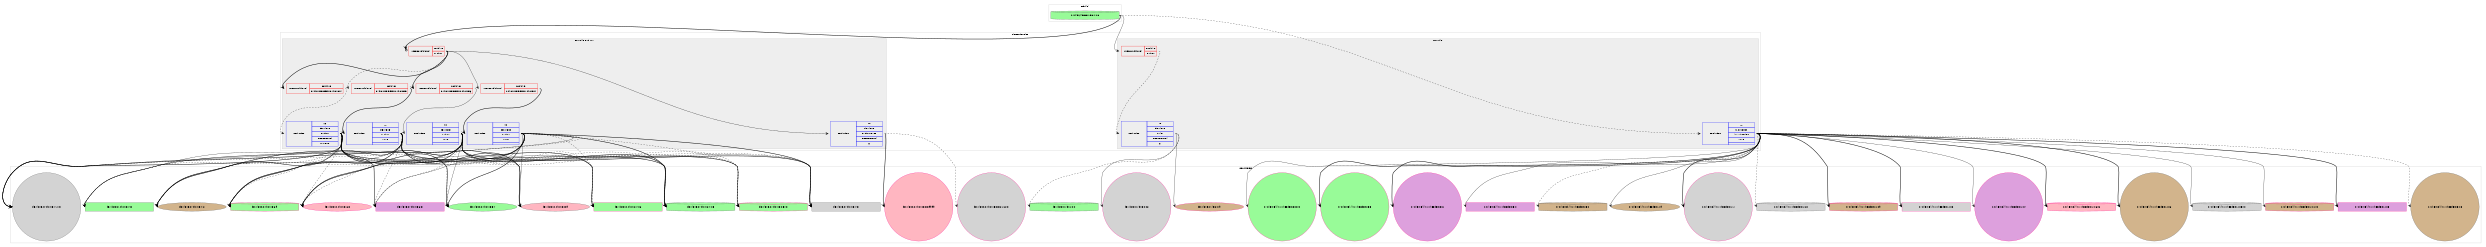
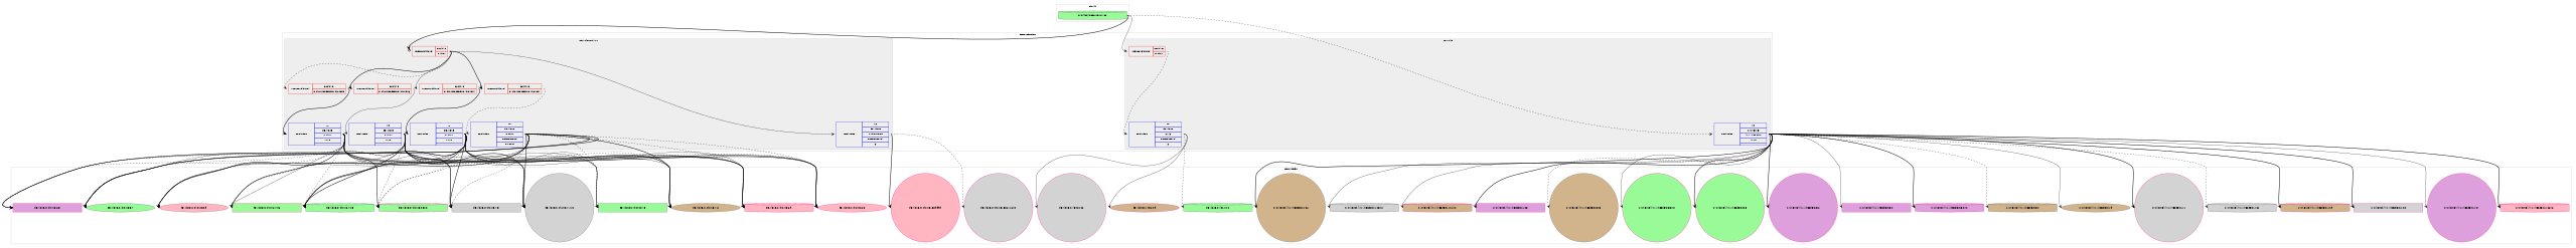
  digraph {
    compound=true
    concentrate=true
    fontname=Helvetica
    fontsize=10
    newrank=true
    rankdir=TB
    ranksep=1.5
    node [color=deeppink fontname=Helvetica fontsize=10 shape=none style=filled]
    edge [arrowhead=vee headport=w style=bold tailport=e weight=100]
    n1 [color=gray40 fillcolor=palegreen label="sys-libs/libcap-ng-0.7.10" shape=cylinder width=4]
    n2 [color=blue label=<<TABLE BORDER="0" CELLBORDER="1" CELLSPACING="0" CELLPADDING="4" WIDTH="220"><TR><TD ROWSPAN="6" CELLPADDING="30">pack_dep</TD></TR><TR><TD WIDTH="110">no</TD></TR><TR><TD>dev-lang</TD></TR><TR><TD>swig</TD></TR><TR><TD>greaterequal</TD></TR><TR><TD>2</TD></TR></TABLE>> style=""]
    n3 [color=red label=<<TABLE BORDER="0" CELLBORDER="1" CELLSPACING="0" CELLPADDING="4"><TR><TD ROWSPAN="3" CELLPADDING="10">use_conditional</TD></TR><TR><TD>positive</TD></TR><TR><TD>python</TD></TR></TABLE>> style=""]
    n4 [color=blue label=<<TABLE BORDER="0" CELLBORDER="1" CELLSPACING="0" CELLPADDING="4" WIDTH="220"><TR><TD ROWSPAN="6" CELLPADDING="30">pack_dep</TD></TR><TR><TD WIDTH="110">no</TD></TR><TR><TD>sys-kernel</TD></TR><TR><TD>linux-headers</TD></TR><TR><TD>none</TD></TR><TR><TD></TD></TR></TABLE>> style=""]
    n5 [color=blue label=<<TABLE BORDER="0" CELLBORDER="1" CELLSPACING="0" CELLPADDING="4" WIDTH="220"><TR><TD ROWSPAN="6" CELLPADDING="30">pack_dep</TD></TR><TR><TD WIDTH="110">no</TD></TR><TR><TD>dev-lang</TD></TR><TR><TD>python</TD></TR><TR><TD>greaterequal</TD></TR><TR><TD>2.7.5-r2</TD></TR></TABLE>> style=""]
    n6 [color=red label=<<TABLE BORDER="0" CELLBORDER="1" CELLSPACING="0" CELLPADDING="4"><TR><TD ROWSPAN="3" CELLPADDING="10">use_conditional</TD></TR><TR><TD>positive</TD></TR><TR><TD>python_targets_python2_7</TD></TR></TABLE>> style=""]
    n7 [color=blue label=<<TABLE BORDER="0" CELLBORDER="1" CELLSPACING="0" CELLPADDING="4" WIDTH="220"><TR><TD ROWSPAN="6" CELLPADDING="30">pack_dep</TD></TR><TR><TD WIDTH="110">no</TD></TR><TR><TD>dev-lang</TD></TR><TR><TD>python</TD></TR><TR><TD>none</TD></TR><TR><TD></TD></TR></TABLE>> style=""]
    n8 [color=red label=<<TABLE BORDER="0" CELLBORDER="1" CELLSPACING="0" CELLPADDING="4"><TR><TD ROWSPAN="3" CELLPADDING="10">use_conditional</TD></TR><TR><TD>positive</TD></TR><TR><TD>python_targets_python3_5</TD></TR></TABLE>> style=""]
    n9 [color=blue label=<<TABLE BORDER="0" CELLBORDER="1" CELLSPACING="0" CELLPADDING="4" WIDTH="220"><TR><TD ROWSPAN="6" CELLPADDING="30">pack_dep</TD></TR><TR><TD WIDTH="110">no</TD></TR><TR><TD>dev-lang</TD></TR><TR><TD>python</TD></TR><TR><TD>none</TD></TR><TR><TD></TD></TR></TABLE>> style=""]
    n10 [color=red label=<<TABLE BORDER="0" CELLBORDER="1" CELLSPACING="0" CELLPADDING="4"><TR><TD ROWSPAN="3" CELLPADDING="10">use_conditional</TD></TR><TR><TD>positive</TD></TR><TR><TD>python_targets_python3_6</TD></TR></TABLE>> style=""]
    n11 [color=blue label=<<TABLE BORDER="0" CELLBORDER="1" CELLSPACING="0" CELLPADDING="4" WIDTH="220"><TR><TD ROWSPAN="6" CELLPADDING="30">pack_dep</TD></TR><TR><TD WIDTH="110">no</TD></TR><TR><TD>dev-lang</TD></TR><TR><TD>python</TD></TR><TR><TD>none</TD></TR><TR><TD></TD></TR></TABLE>> style=""]
    n12 [color=red label=<<TABLE BORDER="0" CELLBORDER="1" CELLSPACING="0" CELLPADDING="4"><TR><TD ROWSPAN="3" CELLPADDING="10">use_conditional</TD></TR><TR><TD>positive</TD></TR><TR><TD>python_targets_python3_7</TD></TR></TABLE>> style=""]
    n13 [color=blue label=<<TABLE BORDER="0" CELLBORDER="1" CELLSPACING="0" CELLPADDING="4" WIDTH="220"><TR><TD ROWSPAN="6" CELLPADDING="30">pack_dep</TD></TR><TR><TD WIDTH="110">no</TD></TR><TR><TD>dev-lang</TD></TR><TR><TD>python-exec</TD></TR><TR><TD>greaterequal</TD></TR><TR><TD>2</TD></TR></TABLE>> style=""]
    n14 [color=red label=<<TABLE BORDER="0" CELLBORDER="1" CELLSPACING="0" CELLPADDING="4"><TR><TD ROWSPAN="3" CELLPADDING="10">use_conditional</TD></TR><TR><TD>positive</TD></TR><TR><TD>python</TD></TR></TABLE>> style=""]
    n15 [fillcolor=tan label="dev-lang/swig-2.0.9" shape=ellipse width=4]
    n16 [fillcolor=lightgrey label="dev-lang/swig-3.0.12" shape=circle width=4]
    n17 [color=gray40 fillcolor=palegreen label="dev-lang/swig-4.0.0" shape=cylinder width=4]
    n18 [color=gray40 fillcolor=tan label="sys-kernel/linux-headers-3.18" shape=circle width=4]
    n19 [fillcolor=plum label="sys-kernel/linux-headers-4.13" shape=box width=4]
    n20 [fillcolor=tan label="sys-kernel/linux-headers-4.14-r1" shape=cylinder width=4]
    n21 [color=gray40 fillcolor=lightgrey label="sys-kernel/linux-headers-4.15-r1" shape=cylinder width=4]
    n22 [color=gray40 fillcolor=tan label="sys-kernel/linux-headers-4.16" shape=circle width=4]
    n23 [fillcolor=lightpink label="sys-kernel/linux-headers-4.16-r2" shape=cylinder width=4]
    n24 [fillcolor=plum label="sys-kernel/linux-headers-4.17" shape=circle width=4]
    n25 [fillcolor=lightgrey label="sys-kernel/linux-headers-4.18" shape=box width=4]
    n26 [fillcolor=tan label="sys-kernel/linux-headers-4.19" shape=cylinder width=4]
    n27 [color=gray40 fillcolor=lightgrey label="sys-kernel/linux-headers-4.20" shape=cylinder width=4]
    n28 [fillcolor=lightgrey label="sys-kernel/linux-headers-4.4" shape=circle width=4]
    n29 [color=gray40 fillcolor=tan label="sys-kernel/linux-headers-4.9" shape=ellipse width=4]
    n30 [color=gray40 fillcolor=tan label="sys-kernel/linux-headers-5.0" shape=cylinder width=4]
+   n31 [fillcolor=plum label="sys-kernel/linux-headers-5.0-r1" shape=cylinder width=4]
    n32 [fillcolor=plum label="sys-kernel/linux-headers-5.1" shape=box width=4]
    n33 [fillcolor=plum label="sys-kernel/linux-headers-5.2" shape=circle width=4]
    n34 [fillcolor=palegreen label="sys-kernel/linux-headers-5.3" shape=circle width=4]
    n35 [fillcolor=palegreen label="sys-kernel/linux-headers-5.3-r1" shape=circle width=4]
    n36 [color=gray40 fillcolor=palegreen label="dev-lang/python-2.7.15" shape=cylinder width=4]
    n37 [fillcolor=palegreen label="dev-lang/python-2.7.16" shape=box width=4]
    n38 [color=gray40 fillcolor=lightpink label="dev-lang/python-3.5.9" shape=ellipse width=4]
    n39 [color=gray40 fillcolor=palegreen label="dev-lang/python-3.5.7" shape=ellipse width=4]
    n40 [fillcolor=plum label="dev-lang/python-3.6.5" shape=box width=4]
    n41 [fillcolor=lightpink label="dev-lang/python-3.6.8" shape=ellipse width=4]
-   n42 [fillcolor=palegreen label="dev-lang/python-3.6.9" shape=cylinder width=4]
+   n42 [fillcolor=lightpink label="dev-lang/python-3.6.9" shape=cylinder width=4]
    n43 [color=gray40 fillcolor=tan label="dev-lang/python-3.7.2" shape=ellipse width=4]
    n44 [color=gray40 fillcolor=palegreen label="dev-lang/python-3.7.3" shape=box width=4]
    n45 [color=gray40 fillcolor=lightgrey label="dev-lang/python-3.7.4-r1" shape=circle width=4]
    n46 [color=gray40 fillcolor=lightgrey label="dev-lang/python-3.7.5" shape=box width=4]
    n47 [fillcolor=palegreen label="dev-lang/python-3.0.5-r1" shape=cylinder width=4]
    n48 [fillcolor=lightgrey label="dev-lang/python-exec-2.4.6-r1" shape=circle width=4]
    n49 [fillcolor=lightpink label="dev-lang/python-exec-9999" shape=circle width=4]
    subgraph cluster_1 {
      color=gray
      label=<<i>dependencies</i>>
      subgraph cluster_2 {
        color=gray
        fillcolor="#eeeeee"
        label=<<i>compile</i>>
        style=filled
        subgraph sub_3 {
          color=gray
          fillcolor="#eeeeee"
          label=<<i>compile</i>>
          style=filled
          n3
          subgraph sub_4 {
            color=gray
            fillcolor="#eeeeee"
            label=<<i>compile</i>>
            style=filled
            n2
          }
        }
        subgraph sub_5 {
          color=gray
          fillcolor="#eeeeee"
          label=<<i>compile</i>>
          style=filled
          n4
        }
      }
      subgraph cluster_6 {
        color=gray
        fillcolor="#eeeeee"
        label=<<i>compile and run</i>>
        style=filled
        subgraph sub_7 {
          color=gray
          fillcolor="#eeeeee"
          label=<<i>compile and run</i>>
          style=filled
          n14
          subgraph sub_8 {
            color=gray
            fillcolor="#eeeeee"
            label=<<i>compile and run</i>>
            style=filled
            n6
            subgraph sub_9 {
              color=gray
              fillcolor="#eeeeee"
              label=<<i>compile and run</i>>
              style=filled
              n5
            }
          }
          subgraph sub_10 {
            color=gray
            fillcolor="#eeeeee"
            label=<<i>compile and run</i>>
            style=filled
            n8
            subgraph sub_11 {
              color=gray
              fillcolor="#eeeeee"
              label=<<i>compile and run</i>>
              style=filled
              n7
            }
          }
          subgraph sub_12 {
            color=gray
            fillcolor="#eeeeee"
            label=<<i>compile and run</i>>
            style=filled
            n10
            subgraph sub_13 {
              color=gray
              fillcolor="#eeeeee"
              label=<<i>compile and run</i>>
              style=filled
              n9
            }
          }
          subgraph sub_14 {
            color=gray
            fillcolor="#eeeeee"
            label=<<i>compile and run</i>>
            style=filled
            n12
            subgraph sub_15 {
              color=gray
              fillcolor="#eeeeee"
              label=<<i>compile and run</i>>
              style=filled
              n11
            }
          }
          subgraph sub_16 {
            color=gray
            fillcolor="#eeeeee"
            label=<<i>compile and run</i>>
            style=filled
            n13
          }
        }
      }
      subgraph cluster_17 {
        color=gray
        fillcolor="#eeeeee"
        label=<<i>run</i>>
        style=filled
      }
    }
    subgraph cluster_18 {
      color=gray
      label=<<i>ebuild</i>>
      rank=same
      n1
    }
    subgraph cluster_19 {
      color=gray
      label=<<i>candidates</i>>
      rank=same
      subgraph sub_20 {
        color=black
        label=<<i>candidates</i>>
        nodesep=1
        rank=same
        n15
        n16
        n17
      }
      subgraph sub_21 {
        color=black
        label=<<i>candidates</i>>
        nodesep=1
        rank=same
        n18
        n19
        n20
        n21
        n22
        n23
        n24
        n25
        n26
        n27
        n28
        n29
        n30
+       n31
        n32
        n33
        n34
        n35
      }
      subgraph sub_22 {
        color=black
        label=<<i>candidates</i>>
        nodesep=1
        rank=same
        n36
        n37
        n38
        n39
        n40
        n41
        n42
        n43
        n44
        n45
        n46
        n47
      }
      subgraph sub_23 {
        color=black
        label=<<i>candidates</i>>
        nodesep=1
        rank=same
        n36
        n37
        n38
        n39
        n40
        n41
        n42
        n43
        n44
        n45
        n46
        n47
      }
      subgraph sub_24 {
        color=black
        label=<<i>candidates</i>>
        nodesep=1
        rank=same
        n36
        n37
        n38
        n39
        n40
        n41
        n42
        n43
        n44
        n45
        n46
        n47
      }
      subgraph sub_25 {
        color=black
        label=<<i>candidates</i>>
        nodesep=1
        rank=same
        n36
        n37
        n38
        n39
        n40
        n41
        n42
        n43
        n44
        n45
        n46
        n47
      }
      subgraph sub_26 {
        color=black
        label=<<i>candidates</i>>
        nodesep=1
        rank=same
        n48
        n49
      }
    }
    n1 -> n3 [style=solid weight=20]
    n1 -> n4 [style=dashed weight=20]
    n1 -> n14 [arrowhead=odotvee weight=20]
    n2 -> n15 [style=solid]
    n2 -> n16 [style=solid]
    n2 -> n17 [style=dashed]
    n3 -> n2 [style=dashed weight=20]
    n4 -> n18 [style=dashed]
    n4 -> n19
    n4 -> n20 [style=solid]
    n4 -> n21 [style=solid]
    n4 -> n22
    n4 -> n23
    n4 -> n24 [style=solid]
    n4 -> n25
    n4 -> n26
    n4 -> n27 [style=dashed]
    n4 -> n28
    n4 -> n29 [style=solid]
    n4 -> n30 [style=dashed]
+   n4 -> n31
    n4 -> n32 [style=solid]
    n4 -> n33
    n4 -> n34
    n4 -> n35 [style=solid]
    n5 -> n36
    n5 -> n37
    n5 -> n38 [style=solid]
    n5 -> n39
    n5 -> n40
    n5 -> n41 [style=dashed]
    n5 -> n42 [style=dashed]
    n5 -> n43
    n5 -> n44 [style=dashed]
    n5 -> n45
    n5 -> n46 [style=dashed]
    n5 -> n47 [style=dashed]
    n6 -> n5 [style=dashed weight=20]
    n7 -> n36 [style=dashed]
    n7 -> n37 [style=solid]
    n7 -> n38
    n7 -> n39 [style=dashed]
    n7 -> n40 [style=dashed]
    n7 -> n41 [style=dashed]
    n7 -> n42
    n7 -> n43 [style=solid]
    n7 -> n44 [style=solid]
    n7 -> n45 [style=solid]
    n7 -> n46 [style=solid]
    n7 -> n47
    n8 -> n7 [weight=20]
    n9 -> n36
    n9 -> n37 [style=dashed]
    n9 -> n38 [style=solid]
    n9 -> n39 [style=solid]
    n9 -> n40 [style=dashed]
    n9 -> n41
    n9 -> n42
    n9 -> n43 [style=dashed]
    n9 -> n44 [style=solid]
    n9 -> n45
    n9 -> n46
    n9 -> n47 [style=dashed]
    n10 -> n9 [style=solid weight=20]
    n11 -> n36
    n11 -> n37 [style=dashed]
    n11 -> n38 [style=solid]
    n11 -> n39
    n11 -> n40 [style=solid]
    n11 -> n41
    n11 -> n42 [style=solid]
    n11 -> n43
    n11 -> n44 [style=solid]
    n11 -> n45 [style=dashed]
    n11 -> n46
    n11 -> n47 [style=dashed]
    n12 -> n11 [weight=20]
    n13 -> n48 [style=dashed]
    n13 -> n49
    n14 -> n6 [weight=20]
    n14 -> n8 [style=dashed weight=20]
    n14 -> n10 [weight=20]
    n14 -> n12 [style=solid weight=20]
    n14 -> n13 [style=solid weight=20]
  }
